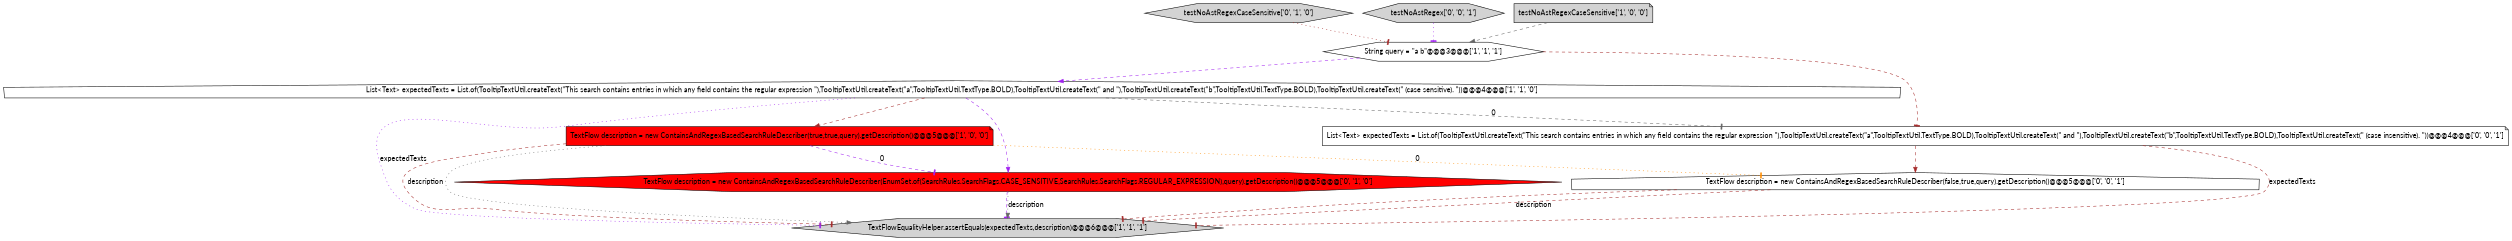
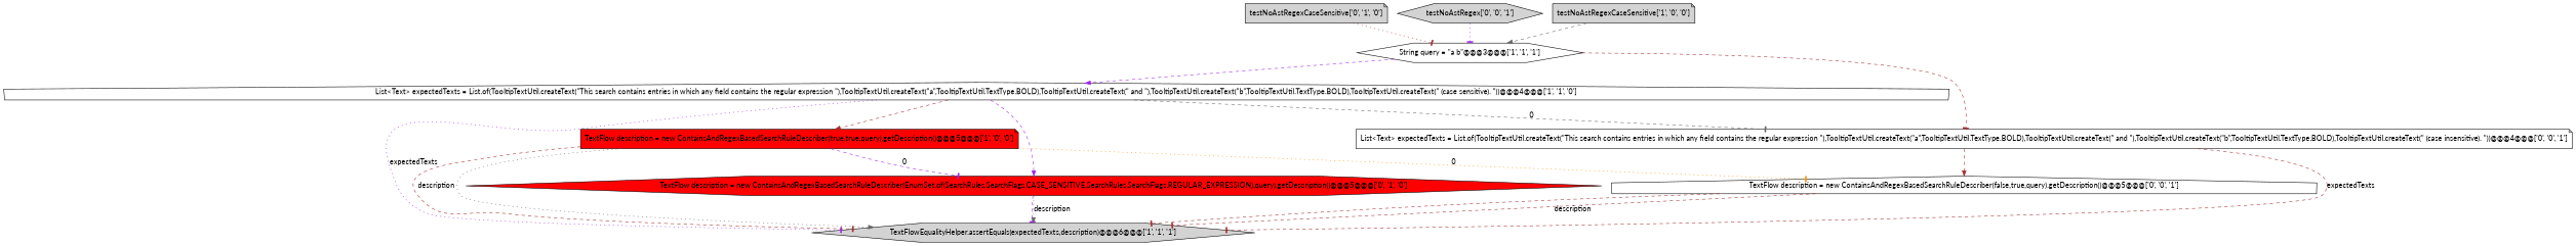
  digraph {
    fontname=Lato
    node [fillcolor=lightgray shape=hexagon style=filled fontname=Lato]
    edge [style=dashed color=brown arrowhead=tee fontname=Lato]
    n1 [fillcolor=red label="TextFlow description = new ContainsAndRegexBasedSearchRuleDescriber(EnumSet.of(SearchRules.SearchFlags.CASE_SENSITIVE,SearchRules.SearchFlags.REGULAR_EXPRESSION),query).getDescription()@@@5@@@['0', '1', '0']"]
    n2 [label="TextFlowEqualityHelper.assertEquals(expectedTexts,description)@@@6@@@['1', '1', '1']"]
    n3 [fillcolor=white label="List<Text> expectedTexts = List.of(TooltipTextUtil.createText(\"This search contains entries in which any field contains the regular expression \"),TooltipTextUtil.createText(\"a\",TooltipTextUtil.TextType.BOLD),TooltipTextUtil.createText(\" and \"),TooltipTextUtil.createText(\"b\",TooltipTextUtil.TextType.BOLD),TooltipTextUtil.createText(\" (case insensitive). \"))@@@4@@@['0', '0', '1']" shape=note]
    n4 [fillcolor=white label="TextFlow description = new ContainsAndRegexBasedSearchRuleDescriber(false,true,query).getDescription()@@@5@@@['0', '0', '1']" shape=house]
    n5 [fillcolor=white label="String query = \"a b\"@@@3@@@['1', '1', '1']"]
    n6 [fillcolor=white label="List<Text> expectedTexts = List.of(TooltipTextUtil.createText(\"This search contains entries in which any field contains the regular expression \"),TooltipTextUtil.createText(\"a\",TooltipTextUtil.TextType.BOLD),TooltipTextUtil.createText(\" and \"),TooltipTextUtil.createText(\"b\",TooltipTextUtil.TextType.BOLD),TooltipTextUtil.createText(\" (case sensitive). \"))@@@4@@@['1', '1', '0']" shape=house]
-   n7 [label="testNoAstRegexCaseSensitive['0', '1', '0']"]
+   n7 [label="testNoAstRegexCaseSensitive['0', '1', '0']" shape=note]
    n8 [fillcolor=red label="TextFlow description = new ContainsAndRegexBasedSearchRuleDescriber(true,true,query).getDescription()@@@5@@@['1', '0', '0']" shape=note]
    n9 [label="testNoAstRegex['0', '0', '1']"]
    n10 [label="testNoAstRegexCaseSensitive['1', '0', '0']" shape=note]
    n1 -> n2 [color=purple]
    n1 -> n2 [label=description style=dotted color=gray40 arrowhead=normal]
    n3 -> n2 [label=expectedTexts]
    n3 -> n4 [arrowhead=normal]
    n4 -> n2 [label=description]
    n4 -> n2
    n5 -> n3
    n5 -> n6 [color=purple arrowhead=normal]
    n6 -> n1 [color=purple arrowhead=normal]
    n6 -> n2 [label=expectedTexts style=dotted color=purple]
    n6 -> n3 [label=0 color=gray40]
    n6 -> n8 [arrowhead=normal]
    n7 -> n5 [style=dotted]
    n8 -> n1 [label=0 color=purple]
    n8 -> n2 [style=dotted color=gray40 arrowhead=normal]
    n8 -> n2 [label=description]
    n8 -> n4 [label=0 style=dotted color=darkorange]
    n9 -> n5 [style=dotted color=purple]
    n10 -> n5 [color=gray40 arrowhead=normal]
  }
